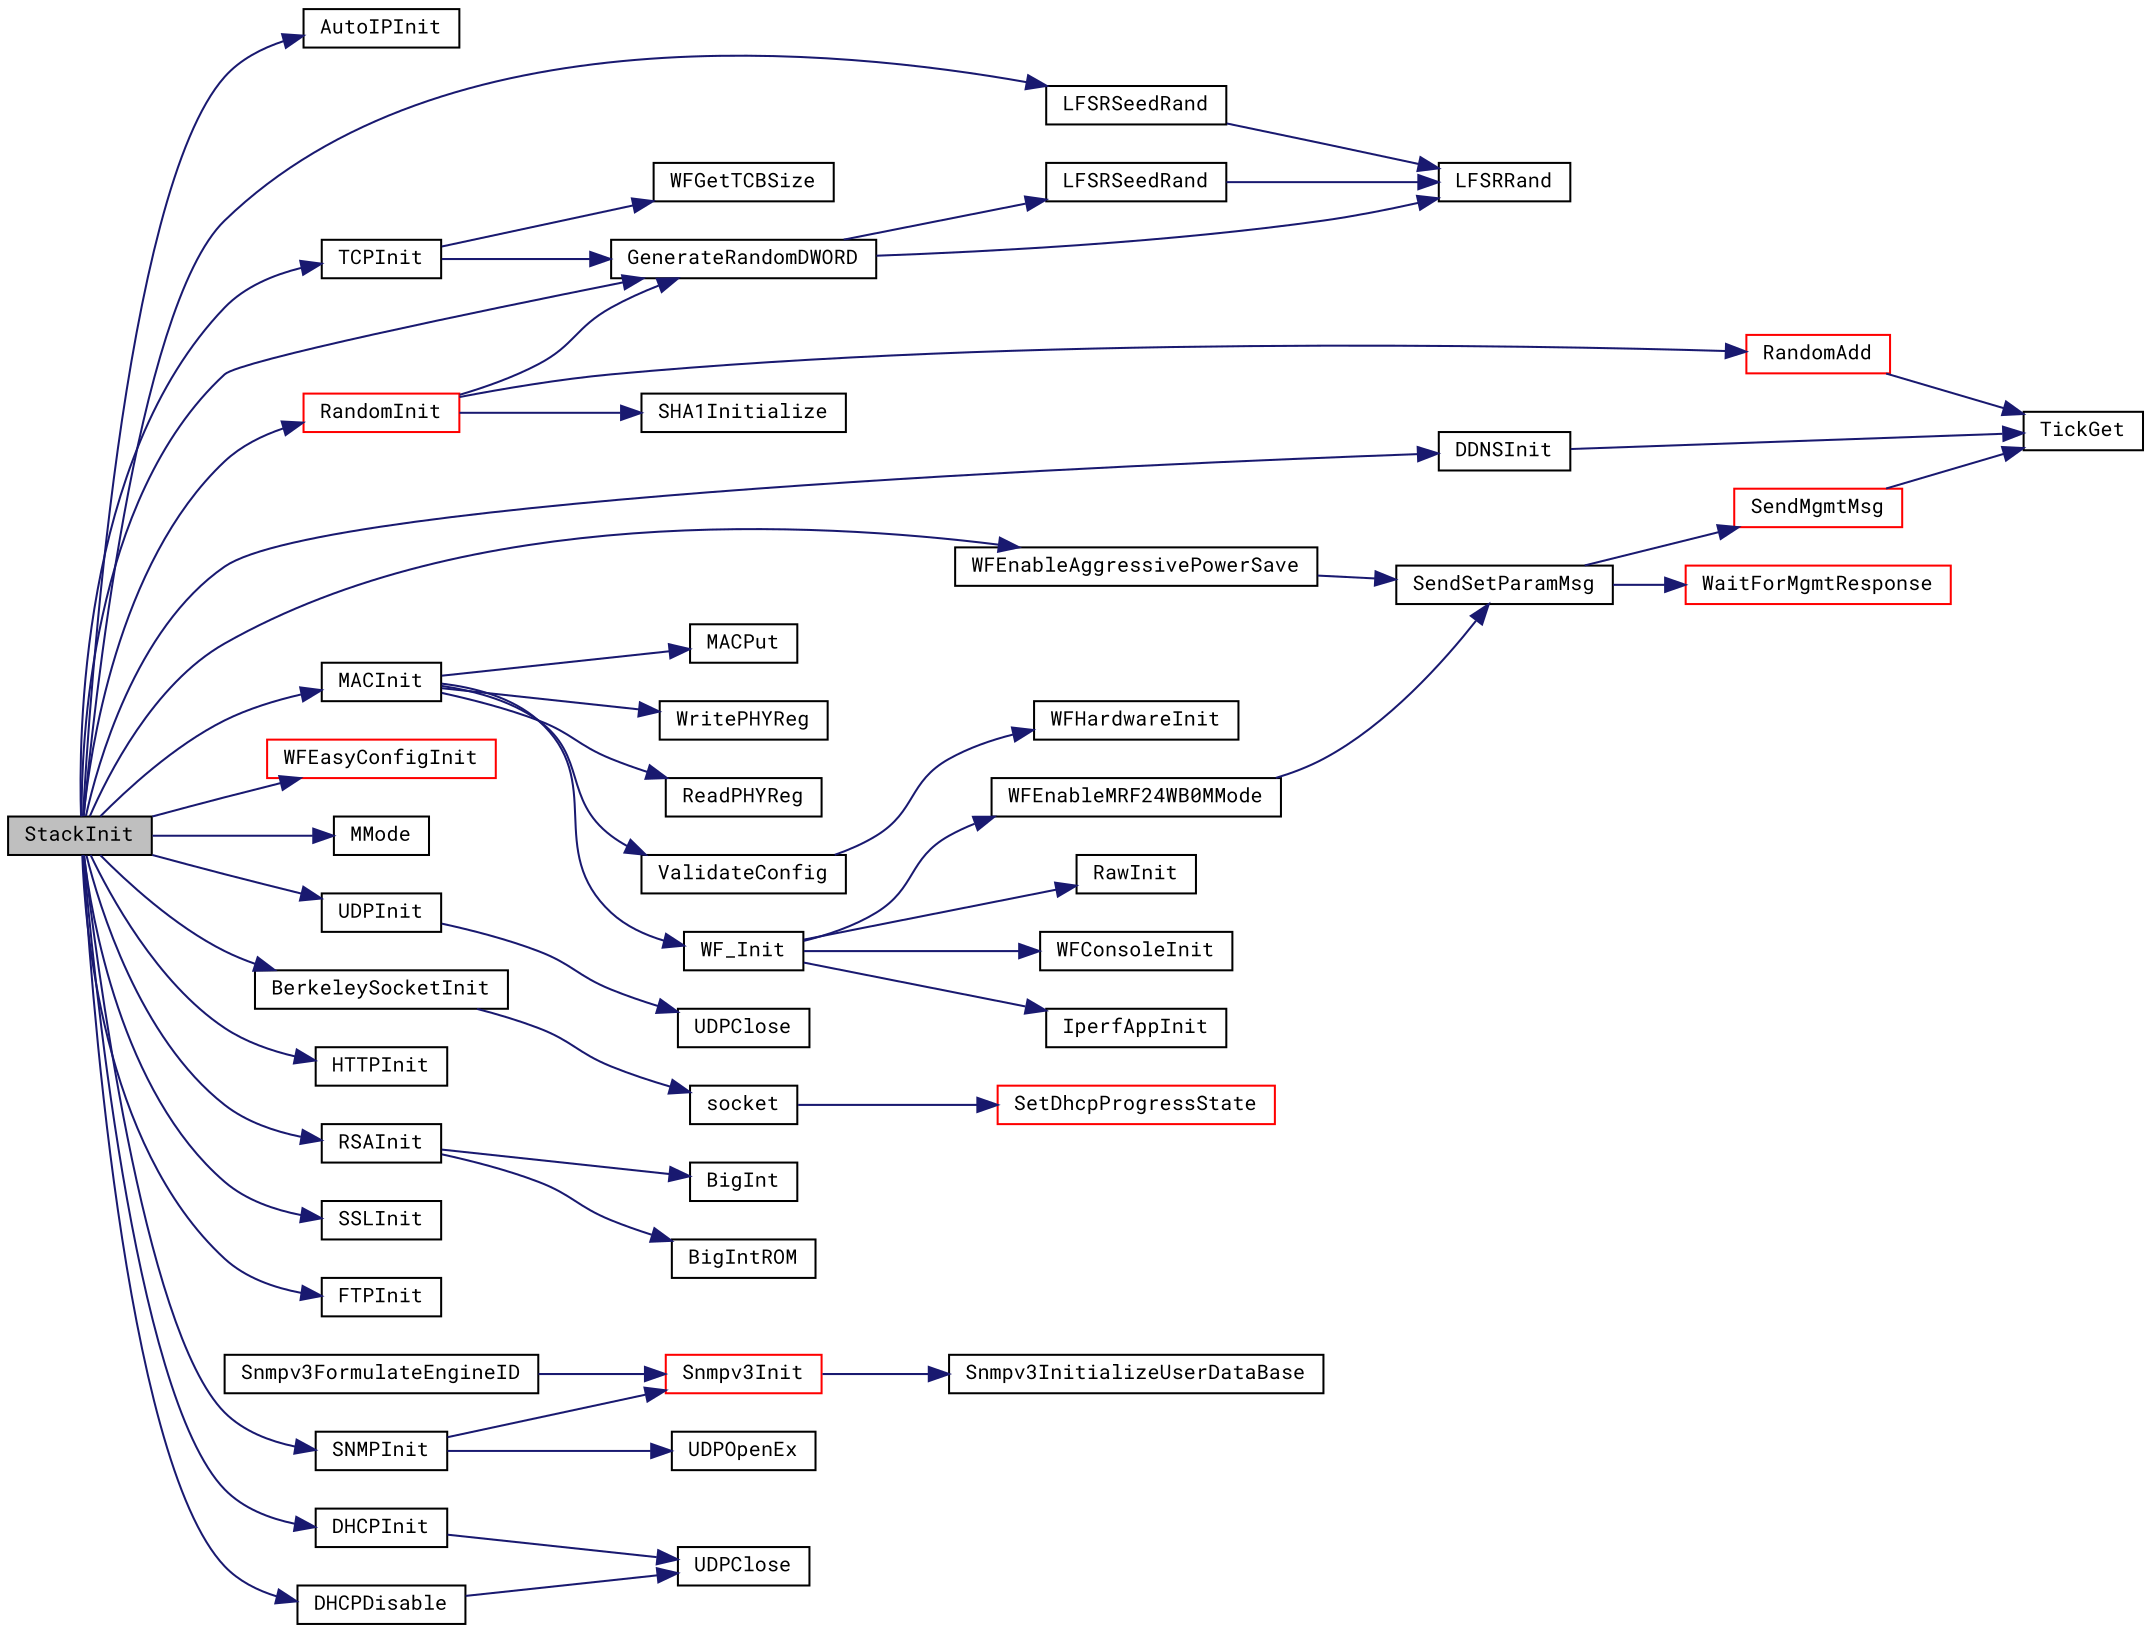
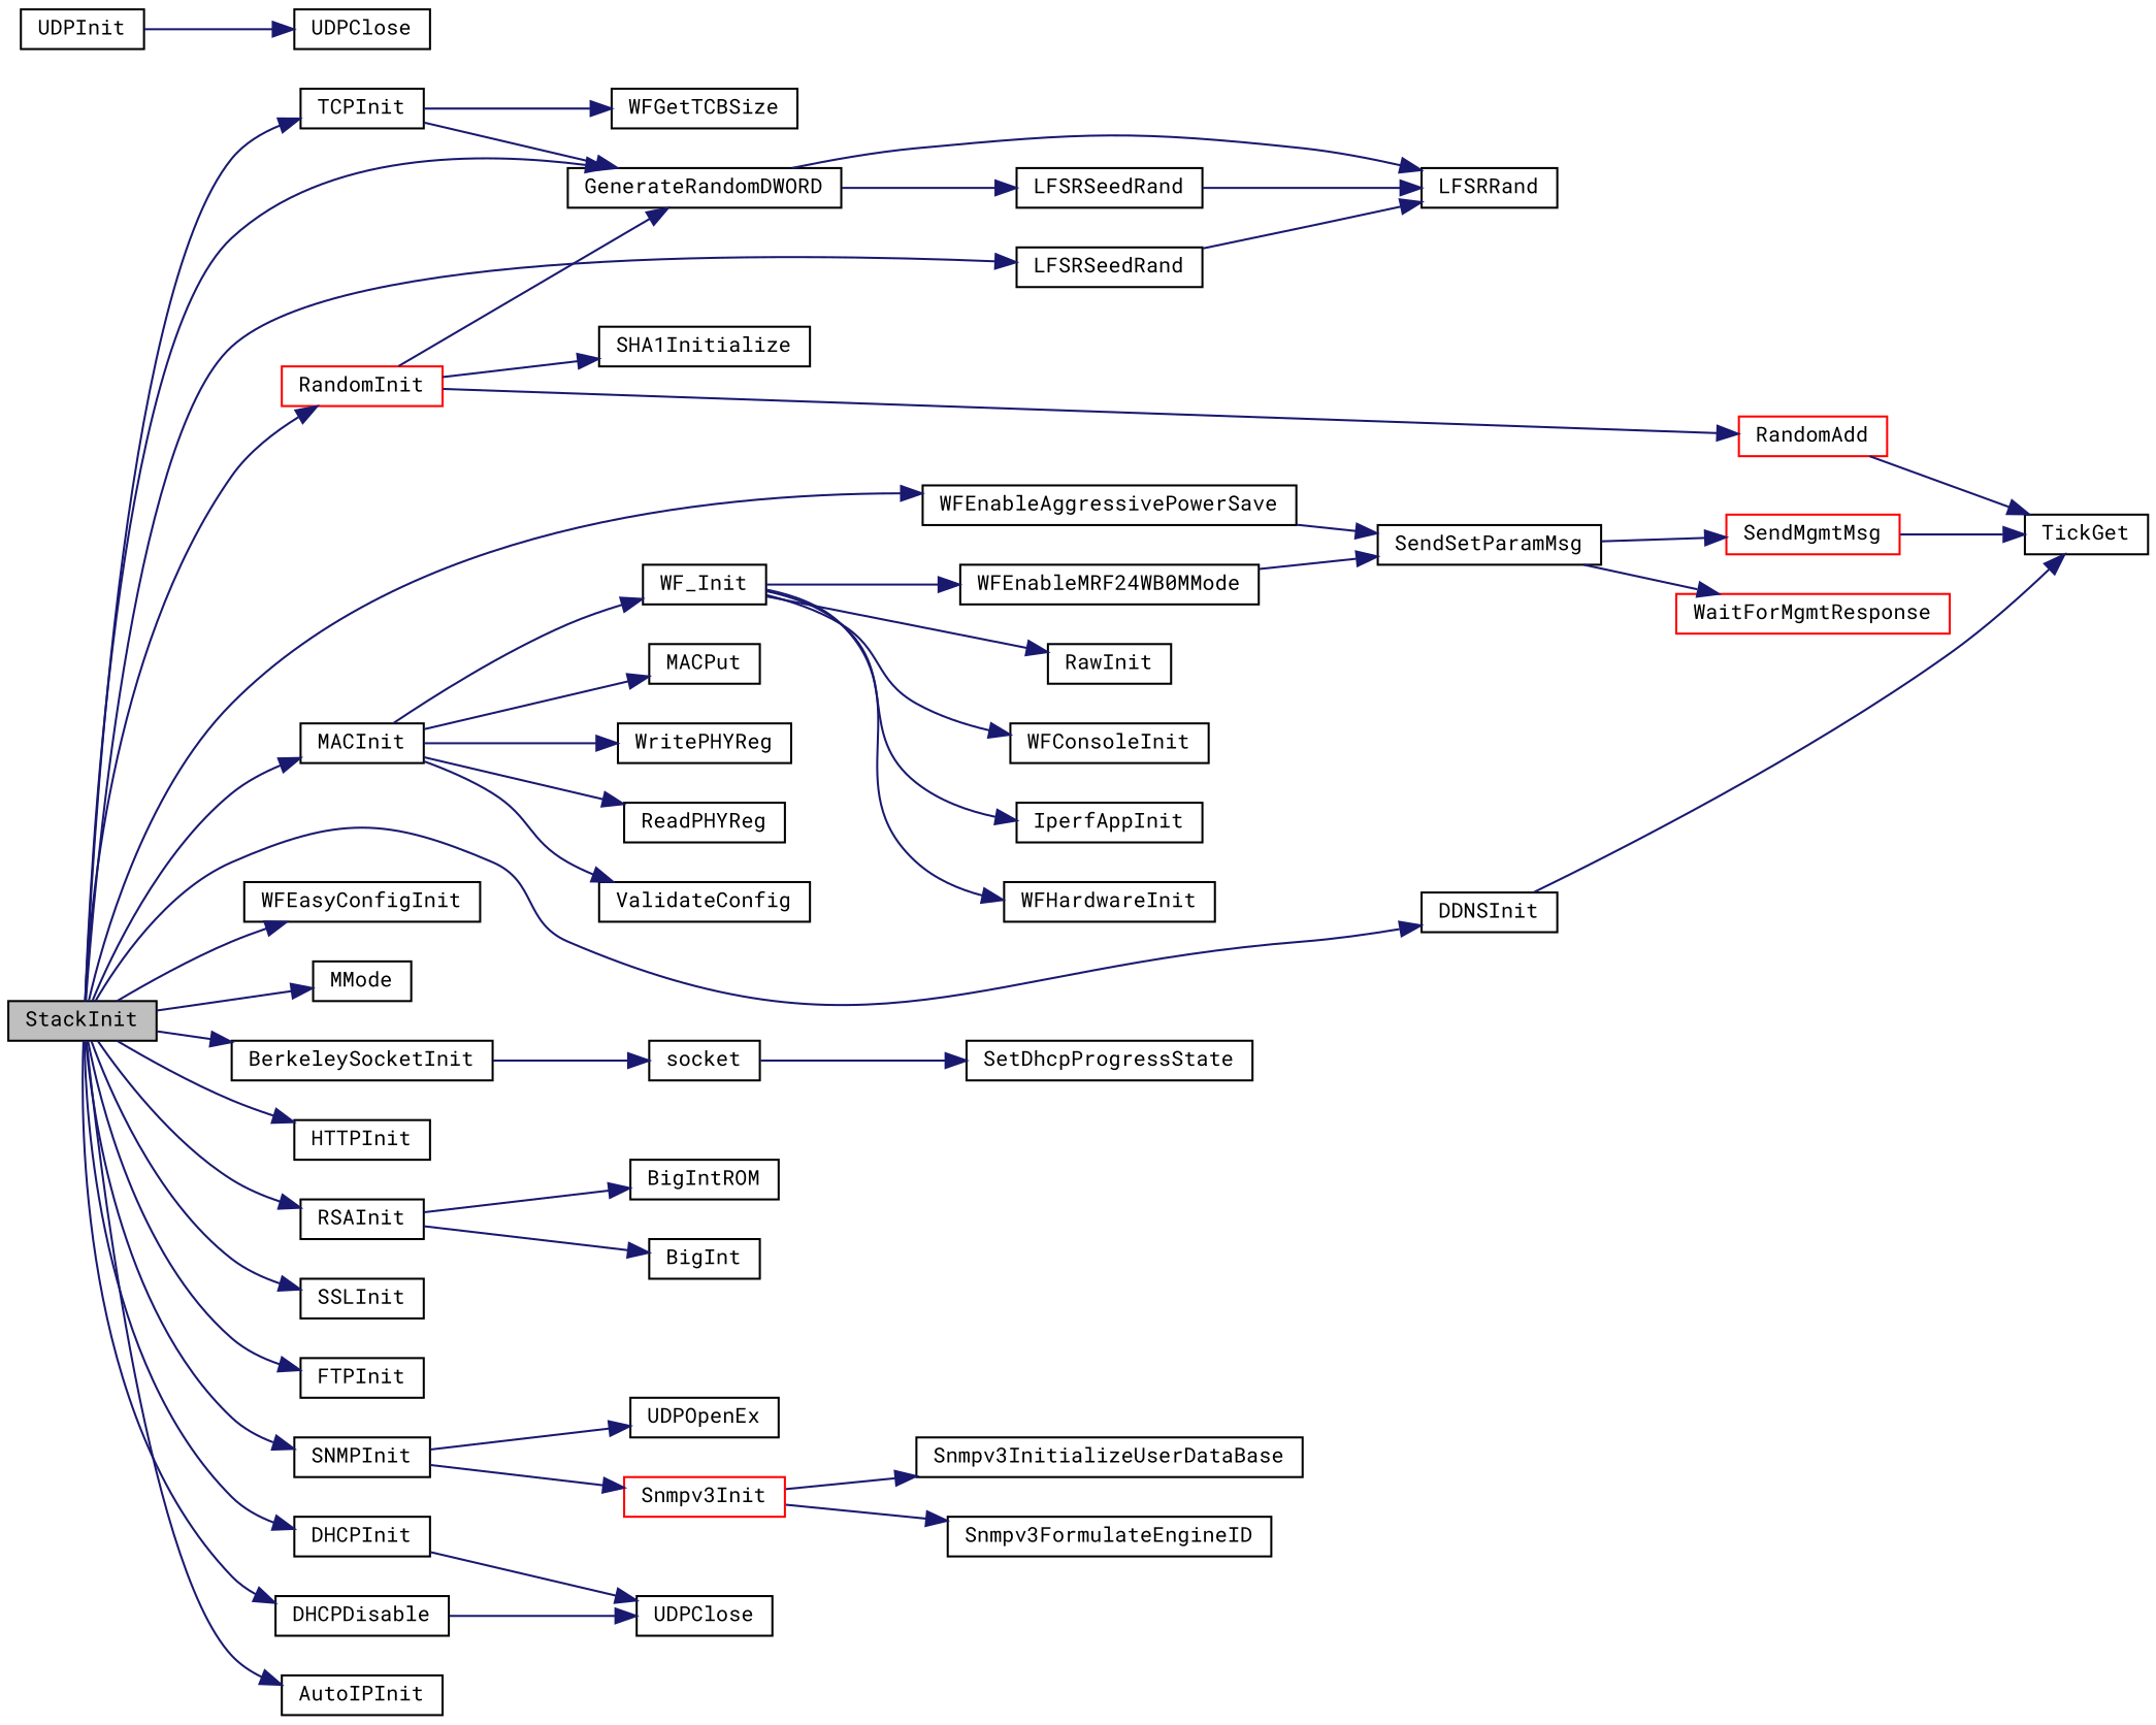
  digraph {
    fontname="Roboto Mono"
    rankdir=LR
    node [color=black fillcolor=white fontname="Roboto Mono" fontsize=10 shape=record style=filled]
    edge [color=midnightblue fontname="Roboto Mono" fontsize=10 labelfontname=Helvetica labelfontsize=10 style=solid]
    n1 [fillcolor=grey75 fontcolor=black height=0.2 label=StackInit width=0.4]
    n2 [height=0.2 label=LFSRSeedRand width=0.4]
    n3 [height=0.2 label=GenerateRandomDWORD width=0.4]
    n4 [height=0.2 label=MACInit width=0.4]
    n5 [height=0.2 label=WFEnableAggressivePowerSave width=0.4]
-   n6 [color=red height=0.2 label=WFEasyConfigInit width=0.4]
+   n6 [height=0.2 label=WFEasyConfigInit width=0.4]
    n7 [height=0.2 label=MMode width=0.4]
    n8 [height=0.2 label=UDPInit width=0.4]
    n9 [height=0.2 label=TCPInit width=0.4]
    n10 [height=0.2 label=BerkeleySocketInit width=0.4]
    n11 [height=0.2 label=HTTPInit width=0.4]
    n12 [height=0.2 label=RSAInit width=0.4]
    n13 [height=0.2 label=SSLInit width=0.4]
    n14 [height=0.2 label=FTPInit width=0.4]
    n15 [height=0.2 label=SNMPInit width=0.4]
    n16 [height=0.2 label=DHCPInit width=0.4]
    n17 [height=0.2 label=DHCPDisable width=0.4]
    n18 [height=0.2 label=AutoIPInit width=0.4]
    n19 [height=0.2 label=DDNSInit width=0.4]
    n20 [color=red height=0.2 label=RandomInit width=0.4]
    n21 [height=0.2 label=LFSRRand width=0.4]
    n22 [height=0.2 label=LFSRSeedRand width=0.4]
    n23 [height=0.2 label=MACPut width=0.4]
    n24 [height=0.2 label=WritePHYReg width=0.4]
    n25 [height=0.2 label=ReadPHYReg width=0.4]
    n26 [height=0.2 label=WF_Init width=0.4]
    n27 [height=0.2 label=ValidateConfig width=0.4]
    n28 [height=0.2 label=SendSetParamMsg width=0.4]
    n29 [height=0.2 label=UDPClose width=0.4]
    n30 [height=0.2 label=WFGetTCBSize width=0.4]
    n31 [height=0.2 label=socket width=0.4]
    n32 [height=0.2 label=BigIntROM width=0.4]
    n33 [height=0.2 label=BigInt width=0.4]
    n34 [height=0.2 label=UDPOpenEx width=0.4]
    n35 [color=red height=0.2 label=Snmpv3Init width=0.4]
    n36 [height=0.2 label=UDPClose width=0.4]
    n37 [height=0.2 label=TickGet width=0.4]
    n38 [height=0.2 label=SHA1Initialize width=0.4]
    n39 [color=red height=0.2 label=RandomAdd width=0.4]
    n40 [height=0.2 label=WFHardwareInit width=0.4]
    n41 [height=0.2 label=RawInit width=0.4]
    n42 [height=0.2 label=WFEnableMRF24WB0MMode width=0.4]
    n43 [height=0.2 label=WFConsoleInit width=0.4]
    n44 [height=0.2 label=IperfAppInit width=0.4]
-   n45 [color=red height=0.2 label=SetDhcpProgressState width=0.4]
+   n45 [height=0.2 label=SetDhcpProgressState width=0.4]
    n46 [color=red height=0.2 label=SendMgmtMsg width=0.4]
    n47 [color=red height=0.2 label=WaitForMgmtResponse width=0.4]
    n48 [height=0.2 label=Snmpv3InitializeUserDataBase width=0.4]
    n49 [height=0.2 label=Snmpv3FormulateEngineID width=0.4]
    n1 -> n2
    n1 -> n3
    n1 -> n4
    n1 -> n5
    n1 -> n6
    n1 -> n7
-   n1 -> n8
    n1 -> n9
    n1 -> n10
    n1 -> n11
    n1 -> n12
    n1 -> n13
    n1 -> n14
    n1 -> n15
    n1 -> n16
    n1 -> n17
    n1 -> n18
    n1 -> n19
    n1 -> n20
    n2 -> n21
    n3 -> n21
    n3 -> n22
    n4 -> n23
    n4 -> n24
    n4 -> n25
    n4 -> n26
    n4 -> n27
    n5 -> n28
    n8 -> n29
    n9 -> n3
    n9 -> n30
    n10 -> n31
    n12 -> n32
    n12 -> n33
    n15 -> n34
    n15 -> n35
    n16 -> n36
    n17 -> n36
    n19 -> n37
    n20 -> n3
    n20 -> n38
    n20 -> n39
    n22 -> n21
-   n27 -> n40
+   n26 -> n40
    n26 -> n41
    n26 -> n42
    n26 -> n43
    n26 -> n44
    n28 -> n46
    n28 -> n47
    n31 -> n45
    n35 -> n48
-   n49 -> n35
+   n35 -> n49
    n39 -> n37
    n42 -> n28
    n46 -> n37
  }
